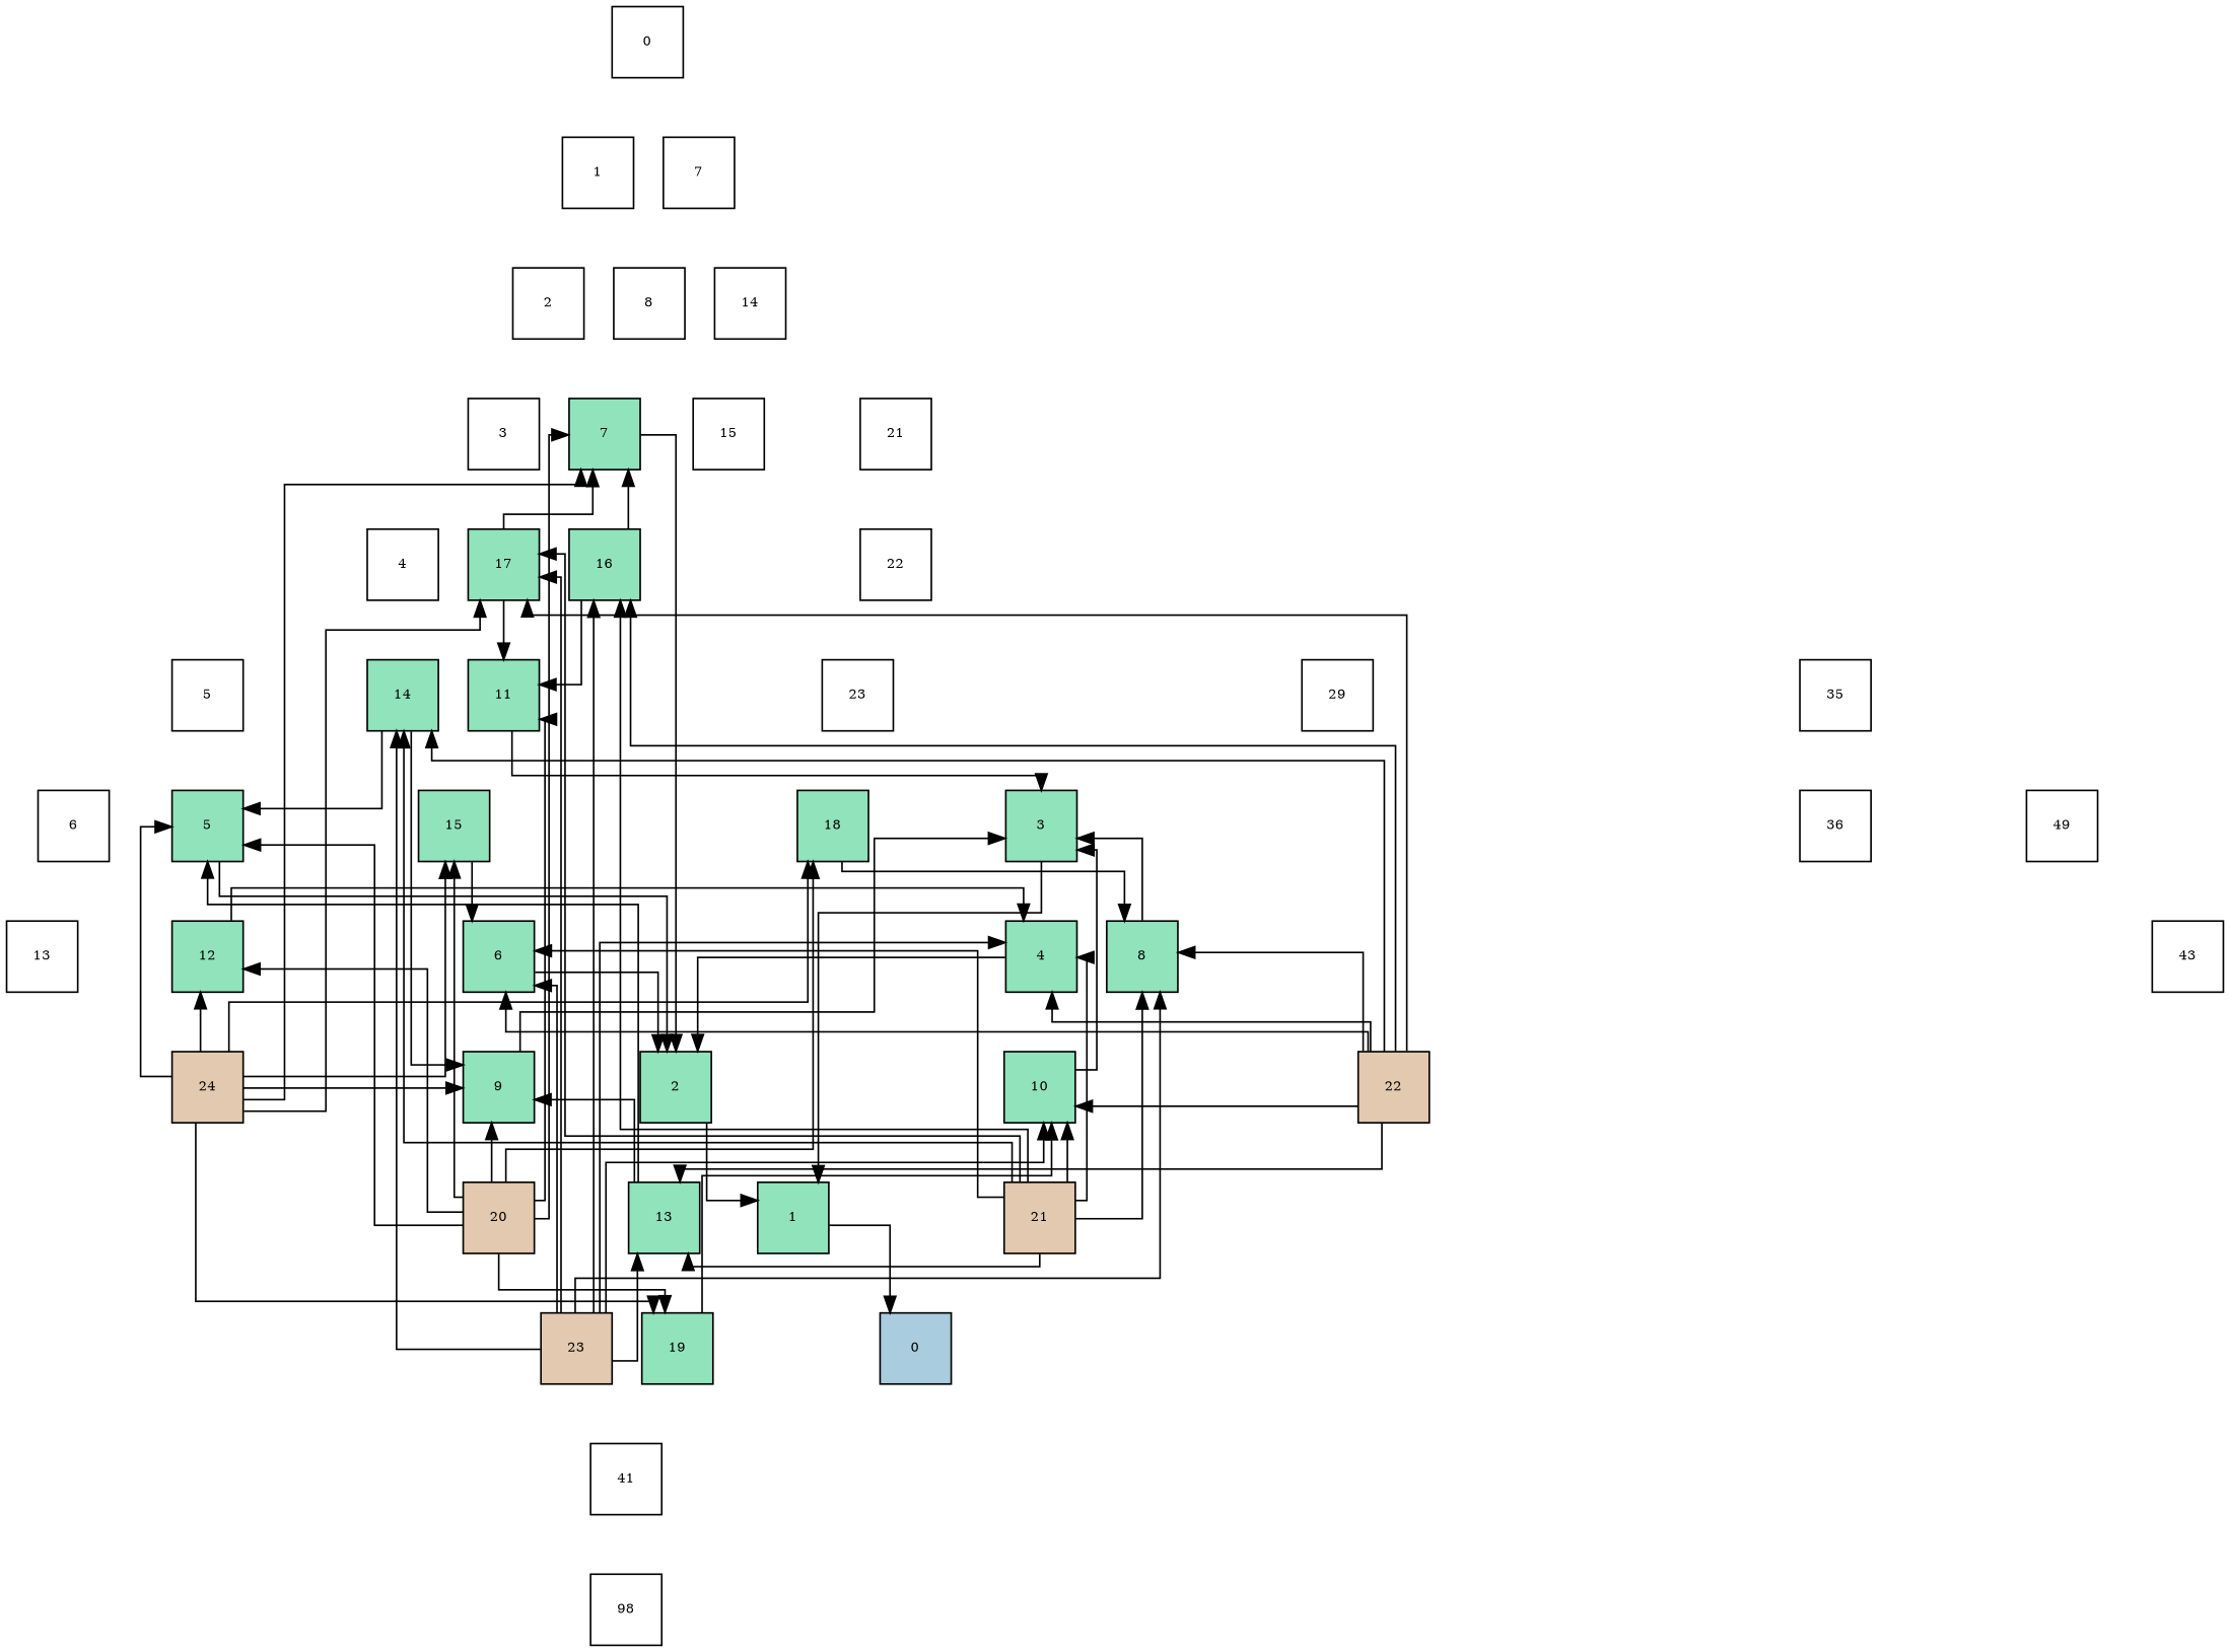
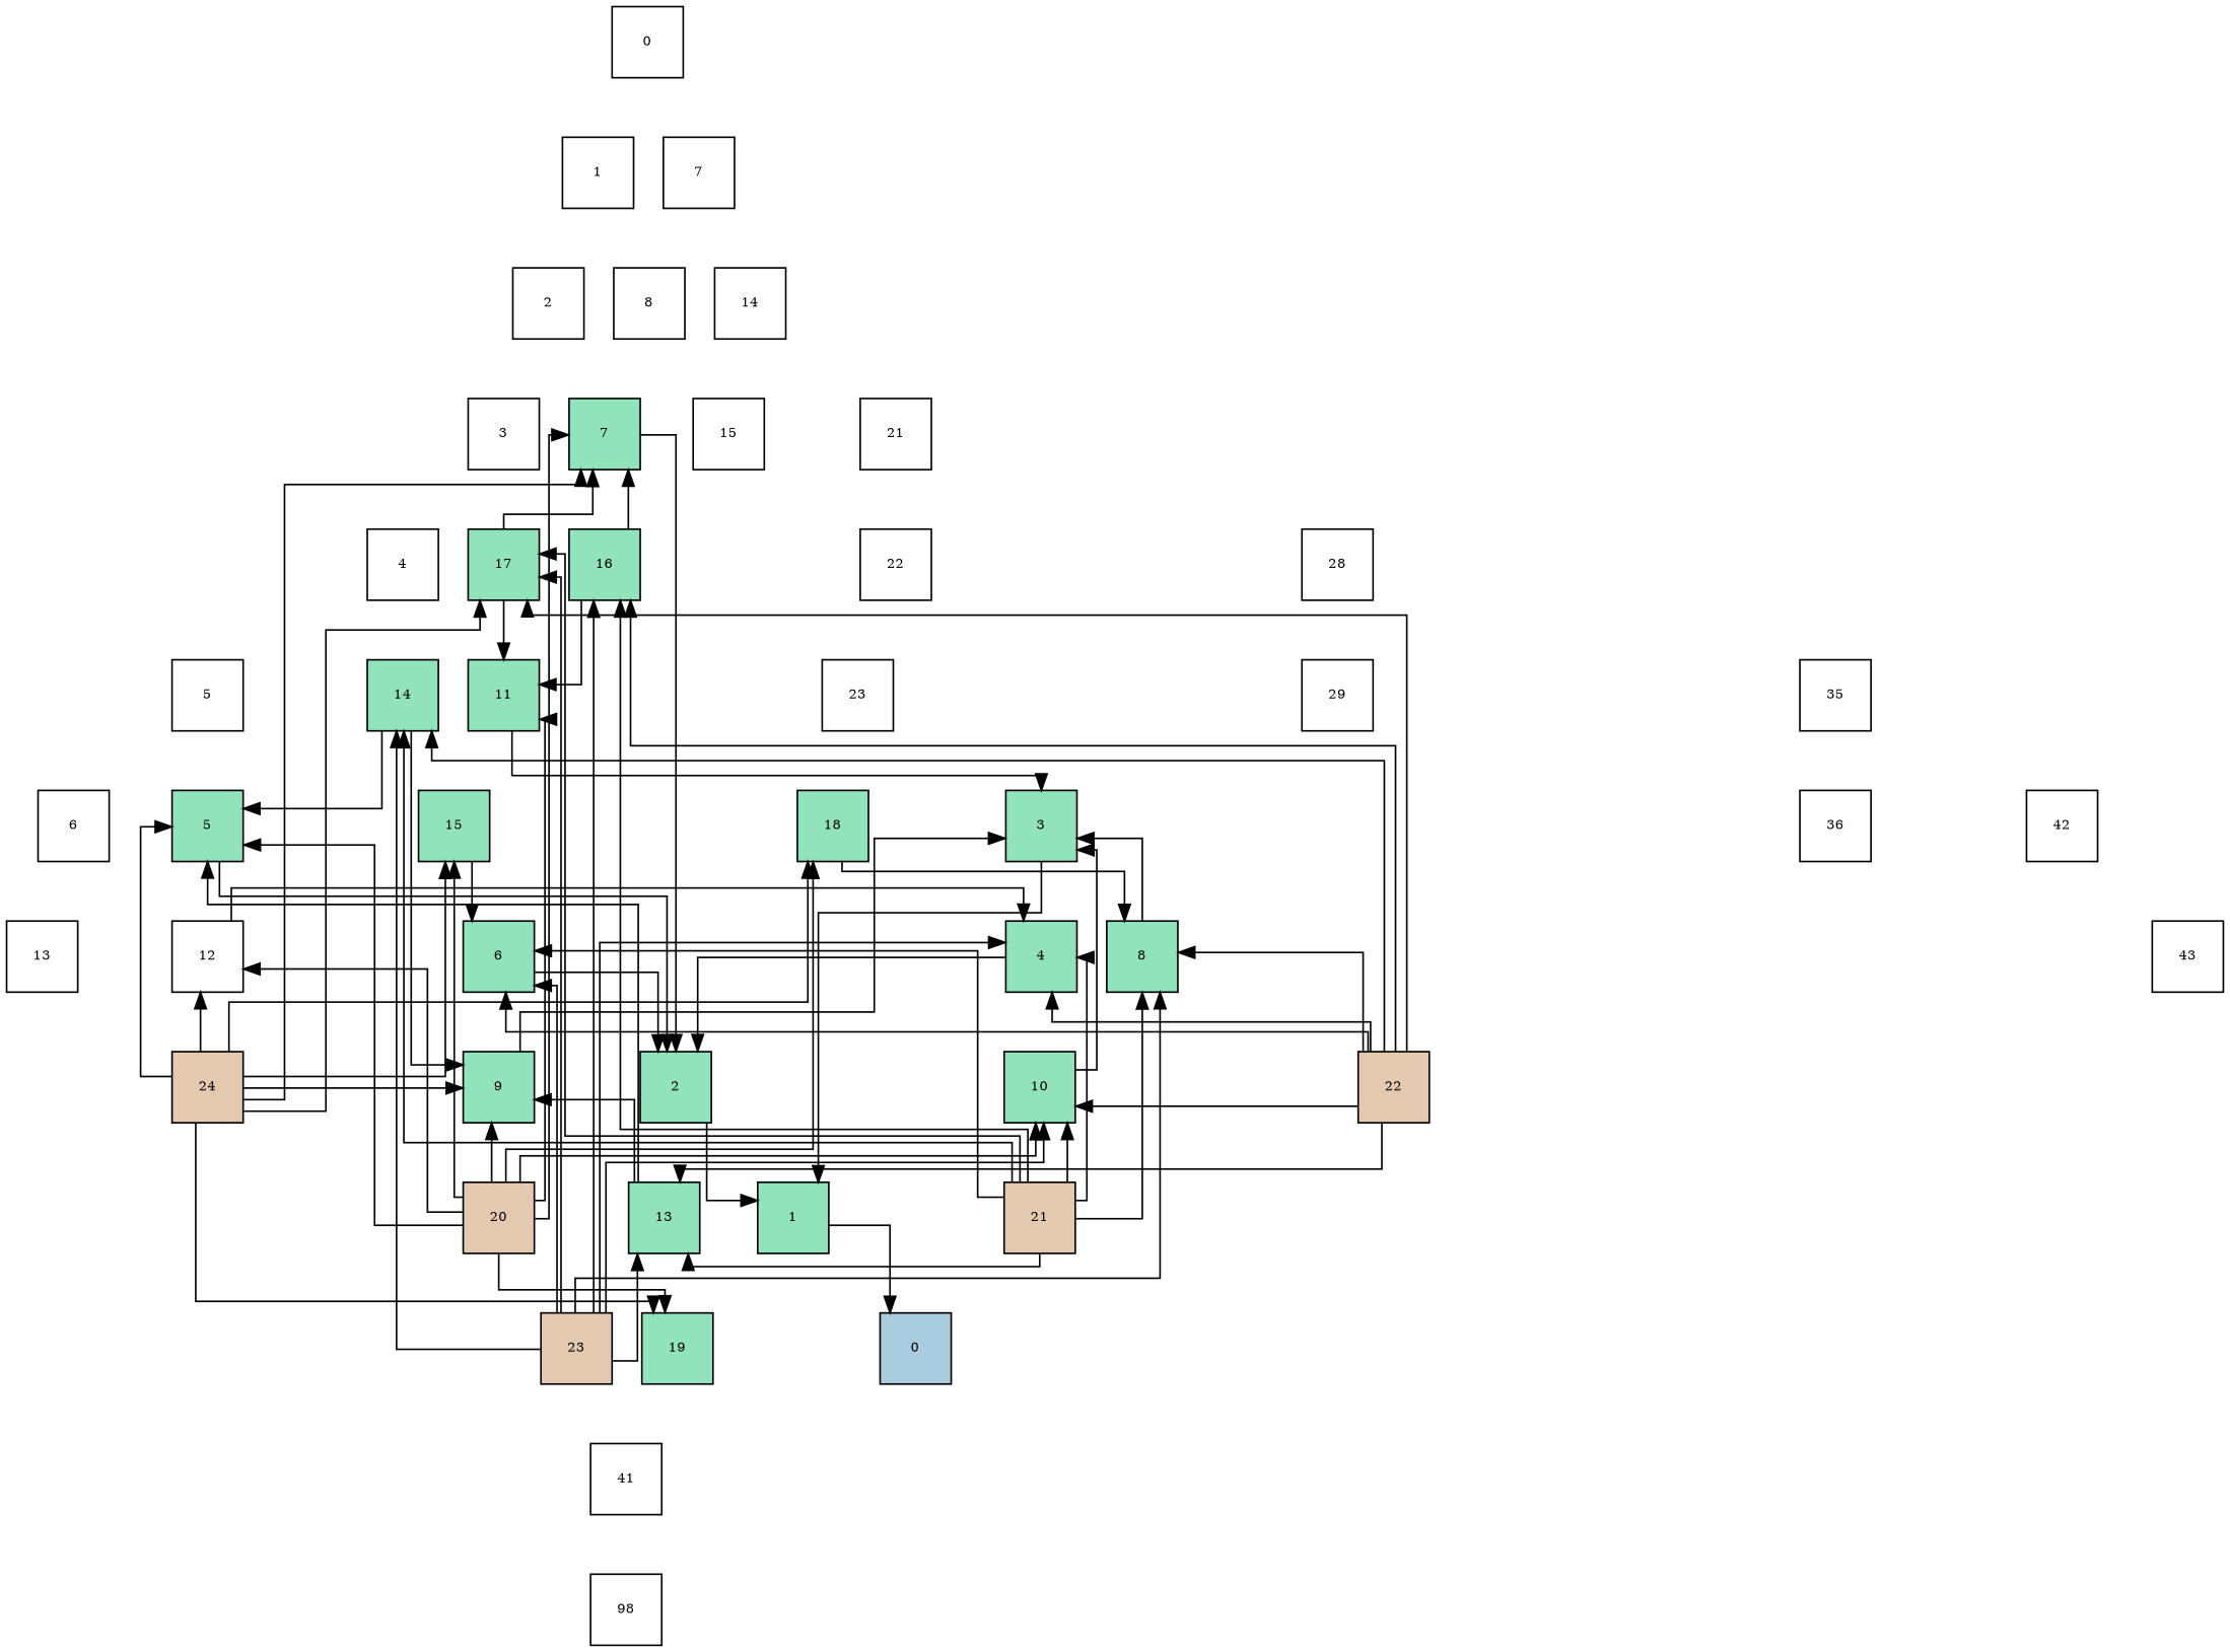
  digraph {
    rank=same
    rankdir=TB
    splines=ortho
    node [fillcolor="#ffffff" fixedsize=true fontsize=8 shape=square style=filled]
    edge [constraint=true style=invis]
    n1 [label=0 width=0.6]
    n2 [label=1 width=0.6]
    n3 [label=7 width=0.6]
    n4 [label=2 width=0.6]
    n5 [label=8 width=0.6]
    n6 [label=14 width=0.6]
    n7 [label=3 width=0.6]
    n8 [fillcolor="#91e3bb" label=7 width=0.6]
    n9 [label=15 width=0.6]
    n10 [label=4 width=0.6]
    n11 [fillcolor="#91e3bb" label=17 width=0.6]
    n12 [fillcolor="#91e3bb" label=16 width=0.6]
    n13 [fillcolor="#91e3bb" label=2 width=0.6]
    n14 [label=5 width=0.6]
    n15 [fillcolor="#91e3bb" label=14 width=0.6]
    n16 [fillcolor="#91e3bb" label=11 width=0.6]
    n17 [label=6 width=0.6]
    n18 [fillcolor="#91e3bb" label=5 width=0.6]
    n19 [fillcolor="#91e3bb" label=15 width=0.6]
    n20 [fillcolor="#91e3bb" label=9 width=0.6]
    n21 [label=13 width=0.6]
-   n22 [fillcolor="#91e3bb" label=12 width=0.6]
+   n22 [label=12 width=0.6]
    n23 [fillcolor="#e3c9af" label=24 width=0.6]
    n24 [label=21 width=0.6]
    n25 [label=22 width=0.6]
    n26 [label=23 width=0.6]
    n27 [fillcolor="#91e3bb" label=13 width=0.6]
    n28 [fillcolor="#91e3bb" label=1 width=0.6]
    n29 [fillcolor="#91e3bb" label=18 width=0.6]
    n30 [fillcolor="#91e3bb" label=3 width=0.6]
    n31 [fillcolor="#91e3bb" label=6 width=0.6]
    n32 [fillcolor="#e3c9af" label=20 width=0.6]
    n33 [fillcolor="#91e3bb" label=4 width=0.6]
    n34 [fillcolor="#91e3bb" label=19 width=0.6]
+   n35 [label=28 width=0.6]
    n36 [label=29 width=0.6]
    n37 [fillcolor="#91e3bb" label=8 width=0.6]
    n38 [fillcolor="#91e3bb" label=10 width=0.6]
    n39 [fillcolor="#e3c9af" label=23 width=0.6]
    n40 [label=41 width=0.6]
    n41 [label=35 width=0.6]
    n42 [label=36 width=0.6]
    n43 [fillcolor="#e3c9af" label=22 width=0.6]
-   n44 [label=49 width=0.6]
+   n44 [label=42 width=0.6]
    n45 [label=43 width=0.6]
    n46 [fillcolor="#a9ccde" label=0 width=0.6]
    n47 [fillcolor="#e3c9af" label=21 width=0.6]
    n48 [label=98 width=0.6]
    n1 -> n2
    n1 -> n3
    n2 -> n4
    n2 -> n5
    n3 -> n5
    n3 -> n6
    n4 -> n7
    n4 -> n8
    n5 -> n8
    n5 -> n9
    n6 -> n9
    n6 -> n24
    n7 -> n10
    n7 -> n11
    n8 -> n11
    n8 -> n12
    n8 -> n13 [constraint=false style=vis]
    n9 -> n12
    n9 -> n25
    n10 -> n14
    n10 -> n15
    n11 -> n8 [constraint=false style=vis]
    n11 -> n15
    n11 -> n16 [constraint=false style=vis]
    n11 -> n16
    n12 -> n8 [constraint=false style=vis]
    n12 -> n16 [constraint=false style=vis]
    n12 -> n16
    n12 -> n26
    n13 -> n27
    n13 -> n28 [constraint=false style=vis]
    n13 -> n28
    n14 -> n17
    n14 -> n18
    n15 -> n18 [constraint=false style=vis]
    n15 -> n18
    n15 -> n19
    n15 -> n20 [constraint=false style=vis]
    n16 -> n19
    n16 -> n29
    n16 -> n30 [constraint=false style=vis]
    n17 -> n21
    n18 -> n13 [constraint=false style=vis]
    n18 -> n21
    n18 -> n22
    n19 -> n22
    n19 -> n31 [constraint=false style=vis]
    n19 -> n31
    n20 -> n27
    n20 -> n30 [constraint=false style=vis]
    n20 -> n32
    n21 -> n23
    n22 -> n20
    n22 -> n23
    n22 -> n33 [constraint=false style=vis]
    n23 -> n8 [constraint=false style=vis]
    n23 -> n11 [constraint=false style=vis]
    n23 -> n18 [constraint=false style=vis]
    n23 -> n19 [constraint=false style=vis]
    n23 -> n20 [constraint=false style=vis]
    n23 -> n22 [constraint=false style=vis]
    n23 -> n29 [constraint=false style=vis]
    n23 -> n32
    n23 -> n34 [constraint=false style=vis]
    n24 -> n25
+   n24 -> n35
    n25 -> n26
    n25 -> n36
    n26 -> n29
    n26 -> n30
    n27 -> n18 [constraint=false style=vis]
    n27 -> n20 [constraint=false style=vis]
    n27 -> n34
    n27 -> n39
    n28 -> n34
    n28 -> n46 [constraint=false style=vis]
    n28 -> n46
    n29 -> n31
    n29 -> n33
    n29 -> n37 [constraint=false style=vis]
    n30 -> n28 [constraint=false style=vis]
    n30 -> n33
    n30 -> n37
    n31 -> n13 [constraint=false style=vis]
    n31 -> n13
    n31 -> n20
    n32 -> n8 [constraint=false style=vis]
    n32 -> n16 [constraint=false style=vis]
    n32 -> n18 [constraint=false style=vis]
    n32 -> n19 [constraint=false style=vis]
    n32 -> n20 [constraint=false style=vis]
    n32 -> n22 [constraint=false style=vis]
    n32 -> n29 [constraint=false style=vis]
    n32 -> n34 [constraint=false style=vis]
    n32 -> n39
    n33 -> n13 [constraint=false style=vis]
    n33 -> n13
    n33 -> n38
-   n34 -> n38 [constraint=false style=vis]
+   n32 -> n38 [constraint=false style=vis]
    n34 -> n40
+   n35 -> n36
+   n35 -> n41
    n36 -> n30
    n36 -> n42
    n37 -> n30 [constraint=false style=vis]
    n37 -> n38
    n37 -> n43
    n38 -> n28
    n38 -> n30 [constraint=false style=vis]
    n38 -> n47
    n39 -> n11 [constraint=false style=vis]
    n39 -> n12 [constraint=false style=vis]
    n39 -> n15 [constraint=false style=vis]
    n39 -> n27 [constraint=false style=vis]
    n39 -> n31 [constraint=false style=vis]
    n39 -> n33 [constraint=false style=vis]
    n39 -> n37 [constraint=false style=vis]
    n39 -> n38 [constraint=false style=vis]
    n39 -> n40
    n40 -> n48
    n41 -> n42
    n41 -> n44
    n42 -> n37
    n42 -> n45
    n43 -> n11 [constraint=false style=vis]
    n43 -> n12 [constraint=false style=vis]
    n43 -> n15 [constraint=false style=vis]
    n43 -> n27 [constraint=false style=vis]
    n43 -> n31 [constraint=false style=vis]
    n43 -> n33 [constraint=false style=vis]
    n43 -> n37 [constraint=false style=vis]
    n43 -> n38 [constraint=false style=vis]
    n43 -> n47
    n44 -> n45
    n45 -> n43
    n47 -> n11 [constraint=false style=vis]
    n47 -> n12 [constraint=false style=vis]
    n47 -> n15 [constraint=false style=vis]
    n47 -> n27 [constraint=false style=vis]
    n47 -> n31 [constraint=false style=vis]
    n47 -> n33 [constraint=false style=vis]
    n47 -> n37 [constraint=false style=vis]
    n47 -> n38 [constraint=false style=vis]
    n47 -> n46
  }
